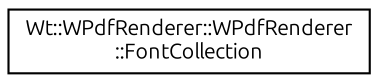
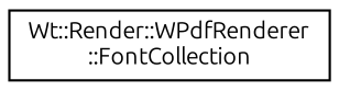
  digraph {
    rankdir=LR
    fontname=Ubuntu
-   n1 [color=black fillcolor=white fontname=Ubuntu fontsize=10 height=0.2 label="Wt::WPdfRenderer::WPdfRenderer\l::FontCollection" shape=record style=filled width=0.4]
+   n1 [color=black fillcolor=white fontname=Ubuntu fontsize=10 height=0.2 label="Wt::Render::WPdfRenderer\l::FontCollection" shape=record style=filled width=0.4]
  }
